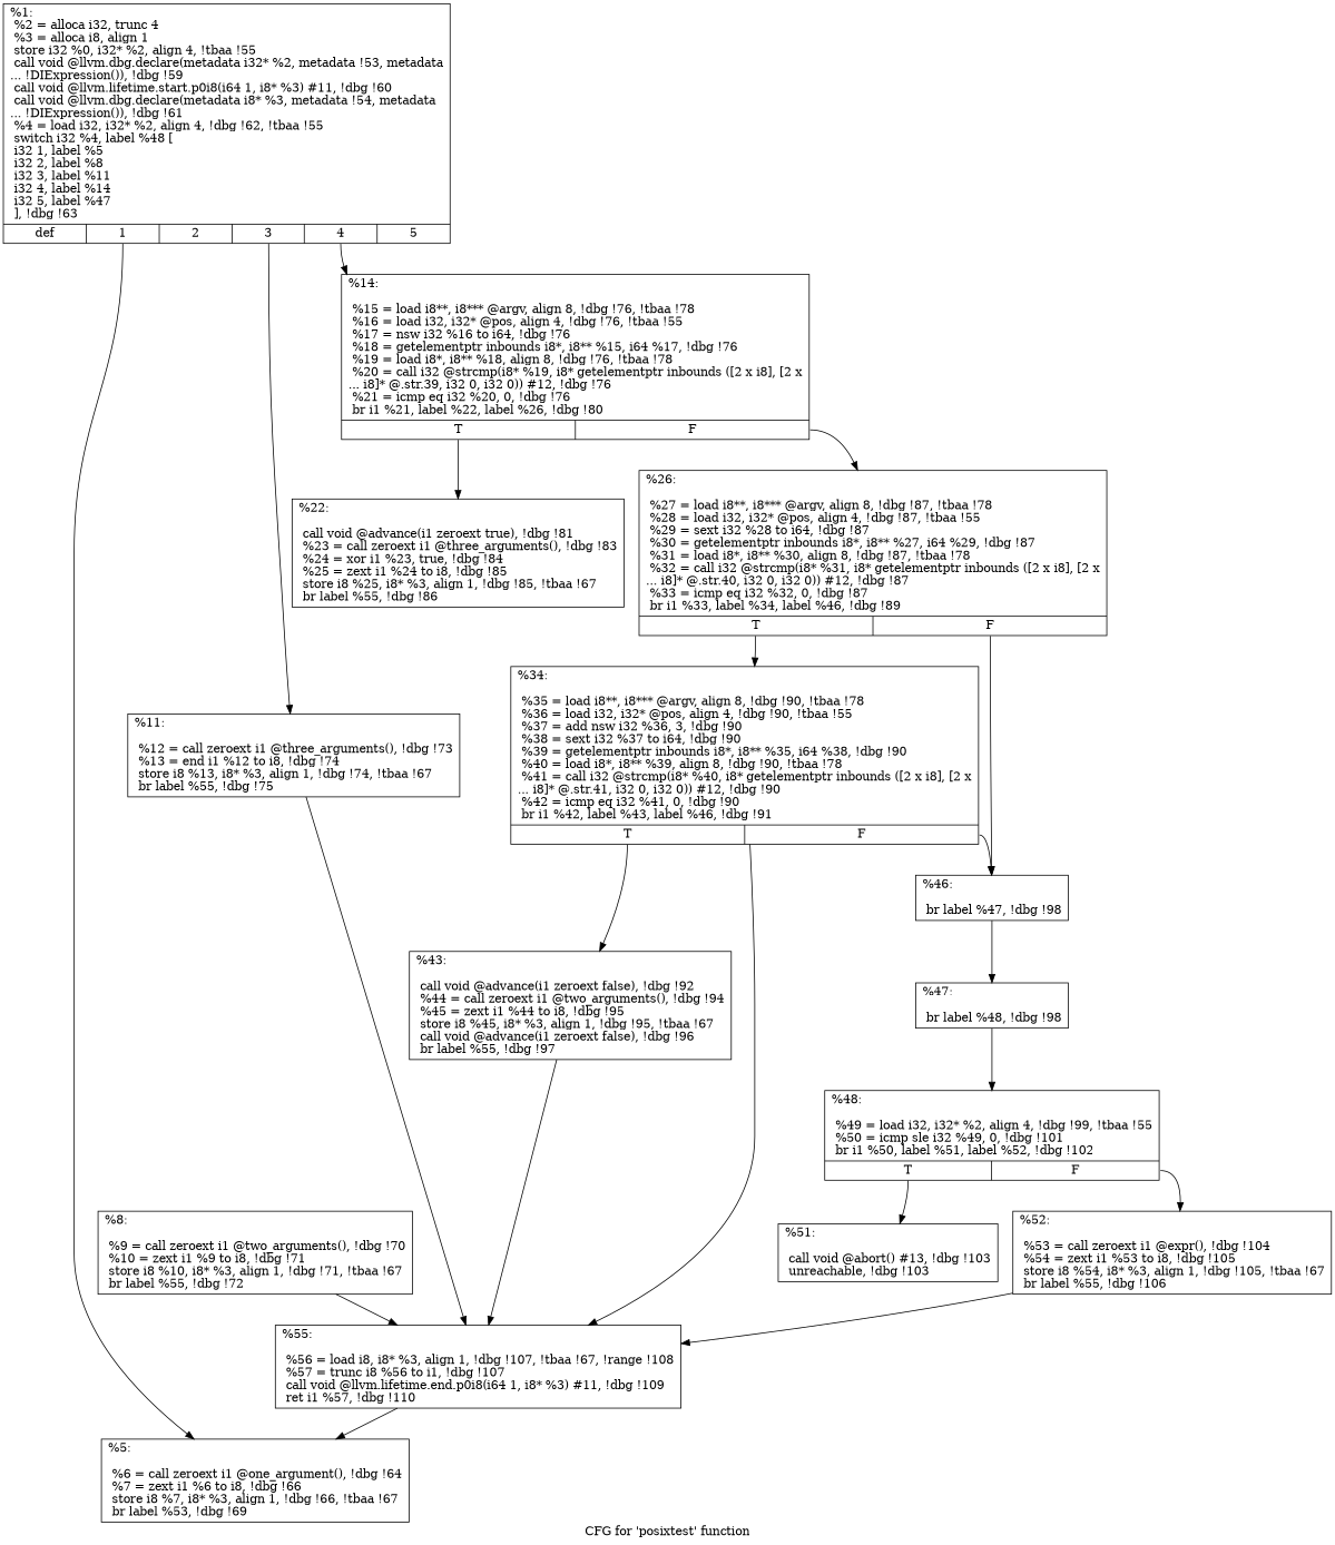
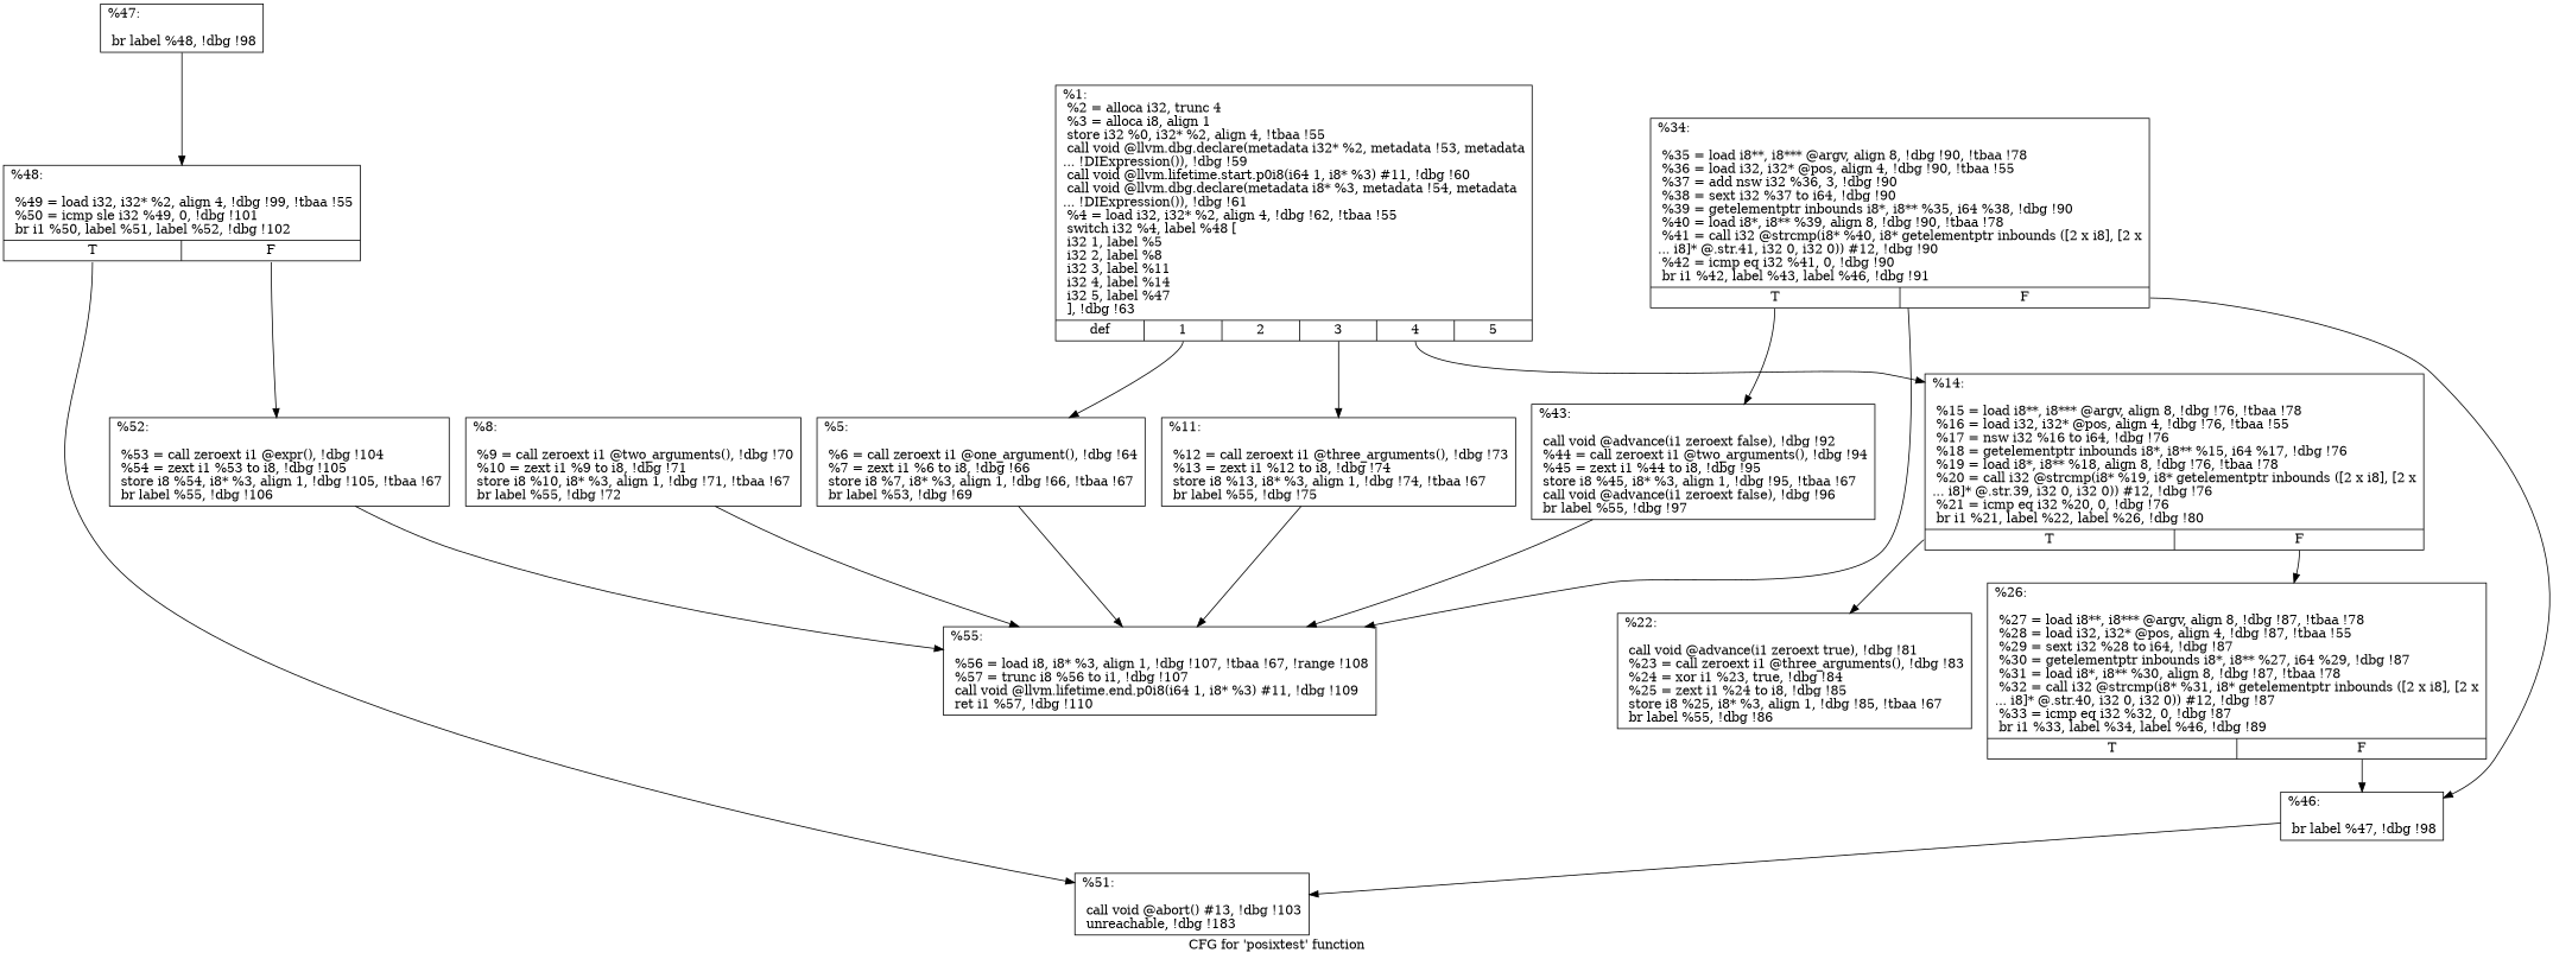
  digraph {
    label="CFG for 'posixtest' function"
    node [shape=record]
    n1 [label="{%1:\l  %2 = alloca i32, trunc 4\l  %3 = alloca i8, align 1\l  store i32 %0, i32* %2, align 4, !tbaa !55\l  call void @llvm.dbg.declare(metadata i32* %2, metadata !53, metadata\l... !DIExpression()), !dbg !59\l  call void @llvm.lifetime.start.p0i8(i64 1, i8* %3) #11, !dbg !60\l  call void @llvm.dbg.declare(metadata i8* %3, metadata !54, metadata\l... !DIExpression()), !dbg !61\l  %4 = load i32, i32* %2, align 4, !dbg !62, !tbaa !55\l  switch i32 %4, label %48 [\l    i32 1, label %5\l    i32 2, label %8\l    i32 3, label %11\l    i32 4, label %14\l    i32 5, label %47\l  ], !dbg !63\l|{<s0>def|<s1>1|<s2>2|<s3>3|<s4>4|<s5>5}}"]
    n2 [label="{%5:\l\l  %6 = call zeroext i1 @one_argument(), !dbg !64\l  %7 = zext i1 %6 to i8, !dbg !66\l  store i8 %7, i8* %3, align 1, !dbg !66, !tbaa !67\l  br label %53, !dbg !69\l}"]
-   n3 [label="{%11:\l\l  %12 = call zeroext i1 @three_arguments(), !dbg !73\l  %13 = end i1 %12 to i8, !dbg !74\l  store i8 %13, i8* %3, align 1, !dbg !74, !tbaa !67\l  br label %55, !dbg !75\l}"]
+   n3 [label="{%11:\l\l  %12 = call zeroext i1 @three_arguments(), !dbg !73\l  %13 = zext i1 %12 to i8, !dbg !74\l  store i8 %13, i8* %3, align 1, !dbg !74, !tbaa !67\l  br label %55, !dbg !75\l}"]
    n4 [label="{%14:\l\l  %15 = load i8**, i8*** @argv, align 8, !dbg !76, !tbaa !78\l  %16 = load i32, i32* @pos, align 4, !dbg !76, !tbaa !55\l  %17 = nsw i32 %16 to i64, !dbg !76\l  %18 = getelementptr inbounds i8*, i8** %15, i64 %17, !dbg !76\l  %19 = load i8*, i8** %18, align 8, !dbg !76, !tbaa !78\l  %20 = call i32 @strcmp(i8* %19, i8* getelementptr inbounds ([2 x i8], [2 x\l... i8]* @.str.39, i32 0, i32 0)) #12, !dbg !76\l  %21 = icmp eq i32 %20, 0, !dbg !76\l  br i1 %21, label %22, label %26, !dbg !80\l|{<s0>T|<s1>F}}"]
    n5 [label="{%48:\l\l  %49 = load i32, i32* %2, align 4, !dbg !99, !tbaa !55\l  %50 = icmp sle i32 %49, 0, !dbg !101\l  br i1 %50, label %51, label %52, !dbg !102\l|{<s0>T|<s1>F}}"]
-   n6 [label="{%51:\l\l  call void @abort() #13, !dbg !103\l  unreachable, !dbg !103\l}"]
+   n6 [label="{%51:\l\l  call void @abort() #13, !dbg !103\l  unreachable, !dbg !183\l}"]
    n7 [label="{%52:\l\l  %53 = call zeroext i1 @expr(), !dbg !104\l  %54 = zext i1 %53 to i8, !dbg !105\l  store i8 %54, i8* %3, align 1, !dbg !105, !tbaa !67\l  br label %55, !dbg !106\l}"]
    n8 [label="{%55:\l\l  %56 = load i8, i8* %3, align 1, !dbg !107, !tbaa !67, !range !108\l  %57 = trunc i8 %56 to i1, !dbg !107\l  call void @llvm.lifetime.end.p0i8(i64 1, i8* %3) #11, !dbg !109\l  ret i1 %57, !dbg !110\l}"]
    n9 [label="{%8:\l\l  %9 = call zeroext i1 @two_arguments(), !dbg !70\l  %10 = zext i1 %9 to i8, !dbg !71\l  store i8 %10, i8* %3, align 1, !dbg !71, !tbaa !67\l  br label %55, !dbg !72\l}"]
    n10 [label="{%22:\l\l  call void @advance(i1 zeroext true), !dbg !81\l  %23 = call zeroext i1 @three_arguments(), !dbg !83\l  %24 = xor i1 %23, true, !dbg !84\l  %25 = zext i1 %24 to i8, !dbg !85\l  store i8 %25, i8* %3, align 1, !dbg !85, !tbaa !67\l  br label %55, !dbg !86\l}"]
    n11 [label="{%26:\l\l  %27 = load i8**, i8*** @argv, align 8, !dbg !87, !tbaa !78\l  %28 = load i32, i32* @pos, align 4, !dbg !87, !tbaa !55\l  %29 = sext i32 %28 to i64, !dbg !87\l  %30 = getelementptr inbounds i8*, i8** %27, i64 %29, !dbg !87\l  %31 = load i8*, i8** %30, align 8, !dbg !87, !tbaa !78\l  %32 = call i32 @strcmp(i8* %31, i8* getelementptr inbounds ([2 x i8], [2 x\l... i8]* @.str.40, i32 0, i32 0)) #12, !dbg !87\l  %33 = icmp eq i32 %32, 0, !dbg !87\l  br i1 %33, label %34, label %46, !dbg !89\l|{<s0>T|<s1>F}}"]
    n12 [label="{%47:\l\l  br label %48, !dbg !98\l}"]
    n13 [label="{%34:\l\l  %35 = load i8**, i8*** @argv, align 8, !dbg !90, !tbaa !78\l  %36 = load i32, i32* @pos, align 4, !dbg !90, !tbaa !55\l  %37 = add nsw i32 %36, 3, !dbg !90\l  %38 = sext i32 %37 to i64, !dbg !90\l  %39 = getelementptr inbounds i8*, i8** %35, i64 %38, !dbg !90\l  %40 = load i8*, i8** %39, align 8, !dbg !90, !tbaa !78\l  %41 = call i32 @strcmp(i8* %40, i8* getelementptr inbounds ([2 x i8], [2 x\l... i8]* @.str.41, i32 0, i32 0)) #12, !dbg !90\l  %42 = icmp eq i32 %41, 0, !dbg !90\l  br i1 %42, label %43, label %46, !dbg !91\l|{<s0>T|<s1>F}}"]
    n14 [label="{%46:\l\l  br label %47, !dbg !98\l}"]
    n15 [label="{%43:\l\l  call void @advance(i1 zeroext false), !dbg !92\l  %44 = call zeroext i1 @two_arguments(), !dbg !94\l  %45 = zext i1 %44 to i8, !dbg !95\l  store i8 %45, i8* %3, align 1, !dbg !95, !tbaa !67\l  call void @advance(i1 zeroext false), !dbg !96\l  br label %55, !dbg !97\l}"]
    n1 -> n2 [tailport=s1]
    n1 -> n3 [tailport=s3]
    n1 -> n4 [tailport=s4]
-   n8 -> n2
+   n2 -> n8
    n3 -> n8
    n4 -> n10 [tailport=s0]
    n4 -> n11 [tailport=s1]
    n5 -> n6 [tailport=s0]
    n5 -> n7 [tailport=s1]
    n7 -> n8
    n9 -> n8
-   n11 -> n13 [tailport=s0]
    n11 -> n14 [tailport=s1]
    n12 -> n5
    n13 -> n8
    n13 -> n14 [tailport=s1]
    n13 -> n15 [tailport=s0]
-   n14 -> n12
+   n14 -> n6
    n15 -> n8
  }
